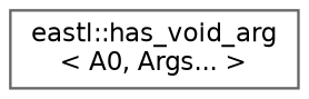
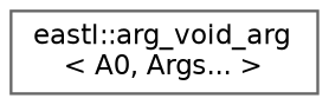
  digraph {
    rankdir=LR
-   n1 [color=grey40 fillcolor=white fontname=Helvetica fontsize=10 height=0.2 label="eastl::has_void_arg\l\< A0, Args... \>" shape=box style=filled width=0.4]
+   n1 [color=grey40 fillcolor=white fontname=Helvetica fontsize=10 height=0.2 label="eastl::arg_void_arg\l\< A0, Args... \>" shape=box style=filled width=0.4]
  }
